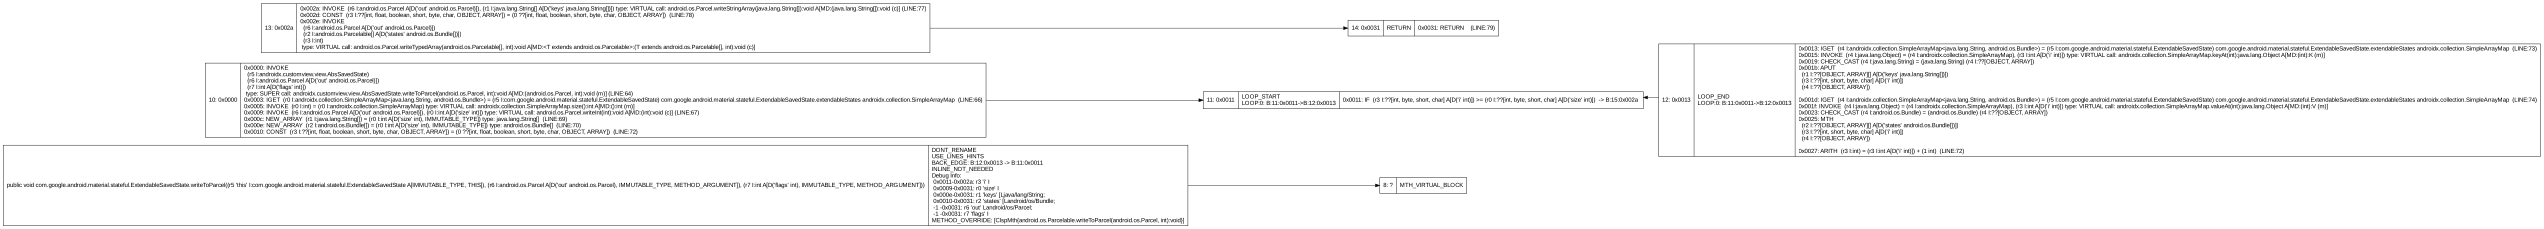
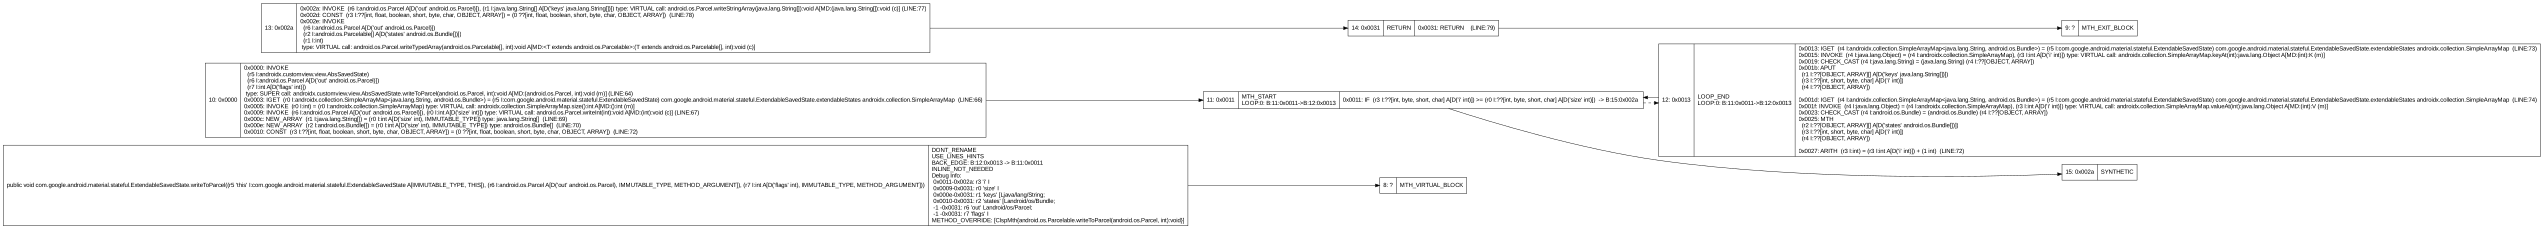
  digraph {
    fontname="Liberation Sans"
    rankdir=LR
    node [fontname="Liberation Sans" shape=record]
    edge [fontname="Liberation Sans"]
    n1 [label="{8\:\ ?|MTH_VIRTUAL_BLOCK\l}"]
    n2 [label="{10\:\ 0x0000|0x0000: INVOKE  \l  (r5 I:androidx.customview.view.AbsSavedState)\l  (r6 I:android.os.Parcel A[D('out' android.os.Parcel)])\l  (r7 I:int A[D('flags' int)])\l type: SUPER call: androidx.customview.view.AbsSavedState.writeToParcel(android.os.Parcel, int):void A[MD:(android.os.Parcel, int):void (m)] (LINE:64)\l0x0003: IGET  (r0 I:androidx.collection.SimpleArrayMap\<java.lang.String, android.os.Bundle\>) = (r5 I:com.google.android.material.stateful.ExtendableSavedState) com.google.android.material.stateful.ExtendableSavedState.extendableStates androidx.collection.SimpleArrayMap  (LINE:66)\l0x0005: INVOKE  (r0 I:int) = (r0 I:androidx.collection.SimpleArrayMap) type: VIRTUAL call: androidx.collection.SimpleArrayMap.size():int A[MD:():int (m)]\l0x0009: INVOKE  (r6 I:android.os.Parcel A[D('out' android.os.Parcel)]), (r0 I:int A[D('size' int)]) type: VIRTUAL call: android.os.Parcel.writeInt(int):void A[MD:(int):void (c)] (LINE:67)\l0x000c: NEW_ARRAY  (r1 I:java.lang.String[]) = (r0 I:int A[D('size' int), IMMUTABLE_TYPE]) type: java.lang.String[]  (LINE:69)\l0x000e: NEW_ARRAY  (r2 I:android.os.Bundle[]) = (r0 I:int A[D('size' int), IMMUTABLE_TYPE]) type: android.os.Bundle[]  (LINE:70)\l0x0010: CONST  (r3 I:??[int, float, boolean, short, byte, char, OBJECT, ARRAY]) = (0 ??[int, float, boolean, short, byte, char, OBJECT, ARRAY])  (LINE:72)\l}"]
-   n3 [label="{11\:\ 0x0011|LOOP_START\lLOOP:0: B:11:0x0011\-\>B:12:0x0013\l|0x0011: IF  (r3 I:??[int, byte, short, char] A[D('i' int)]) \>= (r0 I:??[int, byte, short, char] A[D('size' int)])  \-\> B:15:0x002a \l}"]
+   n3 [label="{11\:\ 0x0011|MTH_START\lLOOP:0: B:11:0x0011\-\>B:12:0x0013\l|0x0011: IF  (r3 I:??[int, byte, short, char] A[D('i' int)]) \>= (r0 I:??[int, byte, short, char] A[D('size' int)])  \-\> B:15:0x002a \l}"]
    n4 [label="{12\:\ 0x0013|LOOP_END\lLOOP:0: B:11:0x0011\-\>B:12:0x0013\l|0x0013: IGET  (r4 I:androidx.collection.SimpleArrayMap\<java.lang.String, android.os.Bundle\>) = (r5 I:com.google.android.material.stateful.ExtendableSavedState) com.google.android.material.stateful.ExtendableSavedState.extendableStates androidx.collection.SimpleArrayMap  (LINE:73)\l0x0015: INVOKE  (r4 I:java.lang.Object) = (r4 I:androidx.collection.SimpleArrayMap), (r3 I:int A[D('i' int)]) type: VIRTUAL call: androidx.collection.SimpleArrayMap.keyAt(int):java.lang.Object A[MD:(int):K (m)]\l0x0019: CHECK_CAST (r4 I:java.lang.String) = (java.lang.String) (r4 I:??[OBJECT, ARRAY]) \l0x001b: APUT  \l  (r1 I:??[OBJECT, ARRAY][] A[D('keys' java.lang.String[])])\l  (r3 I:??[int, short, byte, char] A[D('i' int)])\l  (r4 I:??[OBJECT, ARRAY])\l \l0x001d: IGET  (r4 I:androidx.collection.SimpleArrayMap\<java.lang.String, android.os.Bundle\>) = (r5 I:com.google.android.material.stateful.ExtendableSavedState) com.google.android.material.stateful.ExtendableSavedState.extendableStates androidx.collection.SimpleArrayMap  (LINE:74)\l0x001f: INVOKE  (r4 I:java.lang.Object) = (r4 I:androidx.collection.SimpleArrayMap), (r3 I:int A[D('i' int)]) type: VIRTUAL call: androidx.collection.SimpleArrayMap.valueAt(int):java.lang.Object A[MD:(int):V (m)]\l0x0023: CHECK_CAST (r4 I:android.os.Bundle) = (android.os.Bundle) (r4 I:??[OBJECT, ARRAY]) \l0x0025: MTH  \l  (r2 I:??[OBJECT, ARRAY][] A[D('states' android.os.Bundle[])])\l  (r3 I:??[int, short, byte, char] A[D('i' int)])\l  (r4 I:??[OBJECT, ARRAY])\l \l0x0027: ARITH  (r3 I:int) = (r3 I:int A[D('i' int)]) + (1 int)  (LINE:72)\l}"]
-   n6 [label="{13\:\ 0x002a|0x002a: INVOKE  (r6 I:android.os.Parcel A[D('out' android.os.Parcel)]), (r1 I:java.lang.String[] A[D('keys' java.lang.String[])]) type: VIRTUAL call: android.os.Parcel.writeStringArray(java.lang.String[]):void A[MD:(java.lang.String[]):void (c)] (LINE:77)\l0x002d: CONST  (r3 I:??[int, float, boolean, short, byte, char, OBJECT, ARRAY]) = (0 ??[int, float, boolean, short, byte, char, OBJECT, ARRAY])  (LINE:78)\l0x002e: INVOKE  \l  (r6 I:android.os.Parcel A[D('out' android.os.Parcel)])\l  (r2 I:android.os.Parcelable[] A[D('states' android.os.Bundle[])])\l  (r3 I:int)\l type: VIRTUAL call: android.os.Parcel.writeTypedArray(android.os.Parcelable[], int):void A[MD:\<T extends android.os.Parcelable\>:(T extends android.os.Parcelable[], int):void (c)]\l}"]
+   n5 [label="{15\:\ 0x002a|SYNTHETIC\l}"]
+   n6 [label="{13\:\ 0x002a|0x002a: INVOKE  (r6 I:android.os.Parcel A[D('out' android.os.Parcel)]), (r1 I:java.lang.String[] A[D('keys' java.lang.String[])]) type: VIRTUAL call: android.os.Parcel.writeStringArray(java.lang.String[]):void A[MD:(java.lang.String[]):void (c)] (LINE:77)\l0x002d: CONST  (r3 I:??[int, float, boolean, short, byte, char, OBJECT, ARRAY]) = (0 ??[int, float, boolean, short, byte, char, OBJECT, ARRAY])  (LINE:78)\l0x002e: INVOKE  \l  (r6 I:android.os.Parcel A[D('out' android.os.Parcel)])\l  (r2 I:android.os.Parcelable[] A[D('states' android.os.Bundle[])])\l  (r1 I:int)\l type: VIRTUAL call: android.os.Parcel.writeTypedArray(android.os.Parcelable[], int):void A[MD:\<T extends android.os.Parcelable\>:(T extends android.os.Parcelable[], int):void (c)]\l}"]
    n7 [label="{14\:\ 0x0031|RETURN\l|0x0031: RETURN    (LINE:79)\l}"]
+   n8 [label="{9\:\ ?|MTH_EXIT_BLOCK\l}"]
    n9 [label="{public void com.google.android.material.stateful.ExtendableSavedState.writeToParcel((r5 'this' I:com.google.android.material.stateful.ExtendableSavedState A[IMMUTABLE_TYPE, THIS]), (r6 I:android.os.Parcel A[D('out' android.os.Parcel), IMMUTABLE_TYPE, METHOD_ARGUMENT]), (r7 I:int A[D('flags' int), IMMUTABLE_TYPE, METHOD_ARGUMENT]))  | DONT_RENAME\lUSE_LINES_HINTS\lBACK_EDGE: B:12:0x0013 \-\> B:11:0x0011\lINLINE_NOT_NEEDED\lDebug Info:\l  0x0011\-0x002a: r3 'i' I\l  0x0009\-0x0031: r0 'size' I\l  0x000e\-0x0031: r1 'keys' [Ljava\/lang\/String;\l  0x0010\-0x0031: r2 'states' [Landroid\/os\/Bundle;\l  \-1 \-0x0031: r6 'out' Landroid\/os\/Parcel;\l  \-1 \-0x0031: r7 'flags' I\lMETHOD_OVERRIDE: [ClspMth\{android.os.Parcelable.writeToParcel(android.os.Parcel, int):void\}]\l}"]
    n2 -> n3
+   n3 -> n4 [style=dashed]
+   n3 -> n5
    n4 -> n3
    n6 -> n7
+   n7 -> n8
    n9 -> n1
  }
